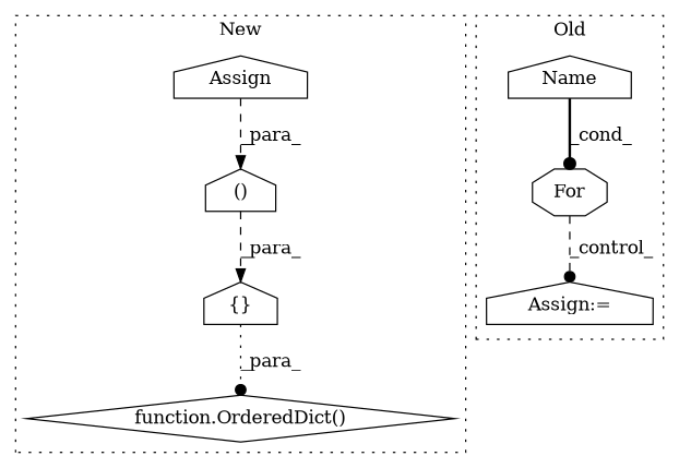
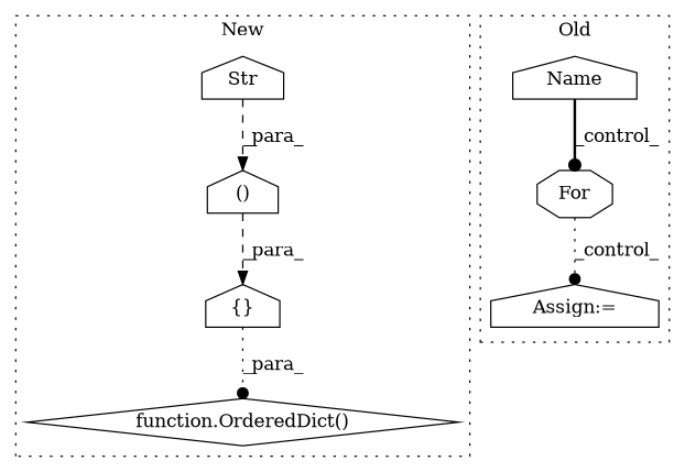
  digraph {
    node [l=4 shape=house]
    edge [arrowhead=dot style=dotted]
    n1 [a=75 l="12,1" label="function.OrderedDict()" s="1465,1481" shape=diamond]
    n2 [a=59 l="1,0" label="{}" s="1361,1430"]
    n3 [a=54 l=6 label="()" s=1371]
-   n4 [a=66 l=8 label=Assign s=1363]
+   n4 [a=66 l=8 label=Str s=1363]
    n5 [a=107 l="4,10" label=For s="1175,1204" shape=octagon]
    n6 [a=68 label="Assign:=" s=1217]
    n7 [a=87 label=Name s=1179]
    subgraph cluster_1 {
      label=New
      style=dotted
      n1
      n2
      n3
      n4
    }
    subgraph cluster_2 {
      label=Old
      style=dotted
      n5
      n6
      n7
    }
    n2 -> n1 [label=_para_]
    n3 -> n2 [arrowhead=normal label=_para_ style=dashed]
    n4 -> n3 [arrowhead=normal label=_para_ style=dashed]
-   n5 -> n6 [label=_control_ style=dashed]
-   n7 -> n5 [label=_cond_ style=bold]
+   n5 -> n6 [label=_control_]
+   n7 -> n5 [label=_control_ style=bold]
  }
